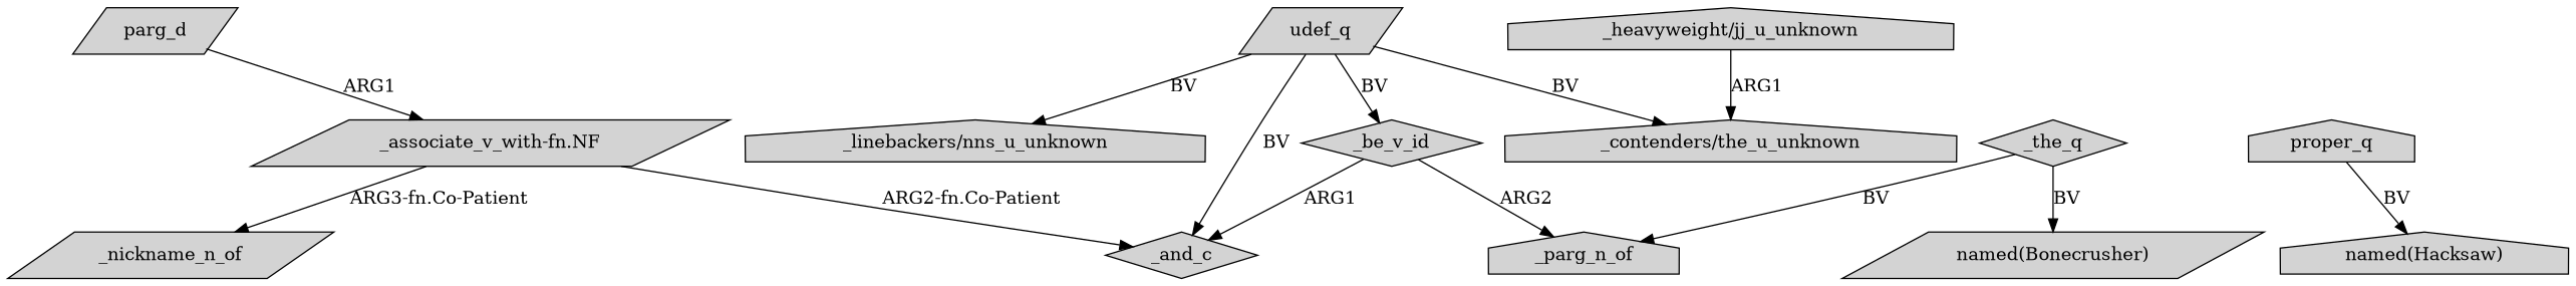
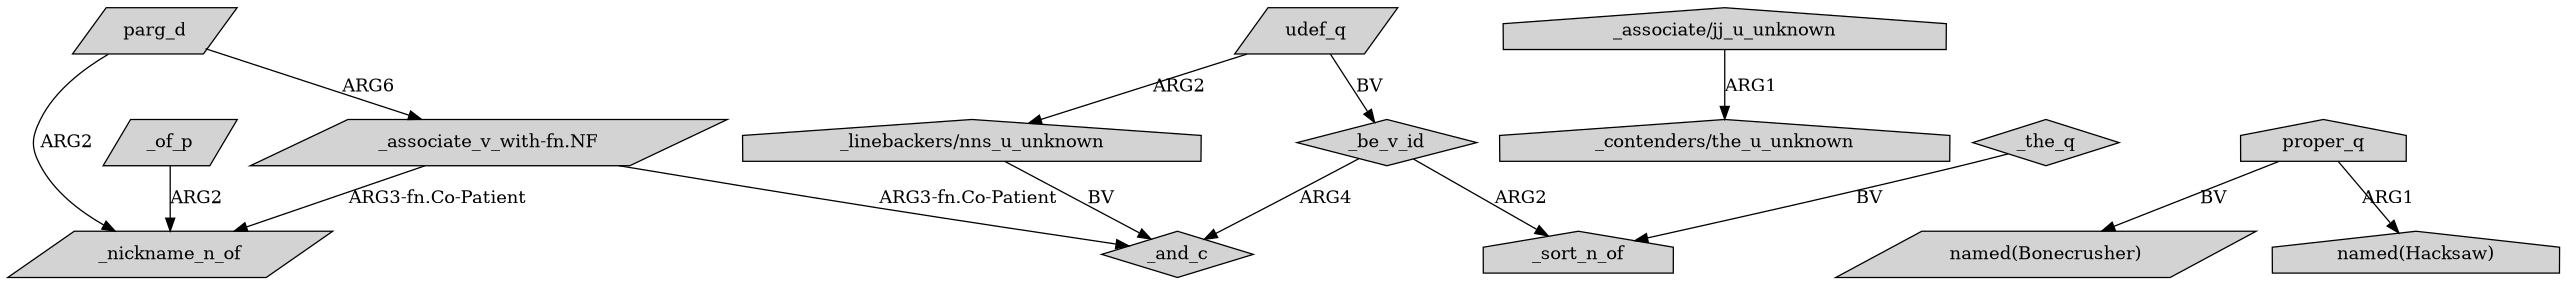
  digraph {
    node [shape=parallelogram style=filled]
    _and_c [shape=diamond]
    "_associate_v_with-fn.NF"
    _nickname_n_of
    _be_v_id [shape=diamond]
-   _sort_n_of [shape=house label=_parg_n_of]
+   _sort_n_of [shape=house]
+   _of_p
    udef_q
    "_linebackers/nns_u_unknown" [shape=house]
    n9 [label="_contenders/the_u_unknown" shape=house]
    parg_d
    _the_q [shape=diamond]
-   "_heavyweight/jj_u_unknown" [shape=house]
+   "_heavyweight/jj_u_unknown" [shape=house label="_associate/jj_u_unknown"]
    proper_q [shape=house]
    "named(Bonecrusher)"
    "named(Hacksaw)" [shape=house]
-   "_associate_v_with-fn.NF" -> _and_c [label="ARG2-fn.Co-Patient"]
+   "_associate_v_with-fn.NF" -> _and_c [label="ARG3-fn.Co-Patient"]
    "_associate_v_with-fn.NF" -> _nickname_n_of [label="ARG3-fn.Co-Patient"]
-   _be_v_id -> _and_c [label=ARG1]
+   _be_v_id -> _and_c [label=ARG4]
    _be_v_id -> _sort_n_of [label=ARG2]
-   udef_q -> _and_c [label=BV]
+   _of_p -> _nickname_n_of [label=ARG2]
+   "_linebackers/nns_u_unknown" -> _and_c [label=BV]
    udef_q -> _be_v_id [label=BV]
-   udef_q -> "_linebackers/nns_u_unknown" [label=BV]
-   udef_q -> n9 [label=BV]
-   parg_d -> "_associate_v_with-fn.NF" [label=ARG1]
+   udef_q -> "_linebackers/nns_u_unknown" [label=ARG2]
+   parg_d -> "_associate_v_with-fn.NF" [label=ARG6]
+   parg_d -> _nickname_n_of [label=ARG2]
    _the_q -> _sort_n_of [label=BV]
    "_heavyweight/jj_u_unknown" -> n9 [label=ARG1]
-   _the_q -> "named(Bonecrusher)" [label=BV]
-   proper_q -> "named(Hacksaw)" [label=BV]
+   proper_q -> "named(Bonecrusher)" [label=BV]
+   proper_q -> "named(Hacksaw)" [label=ARG1]
  }
